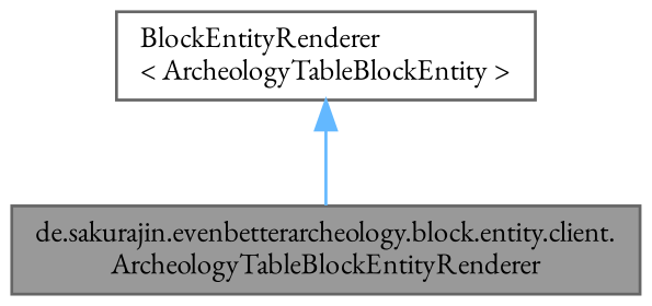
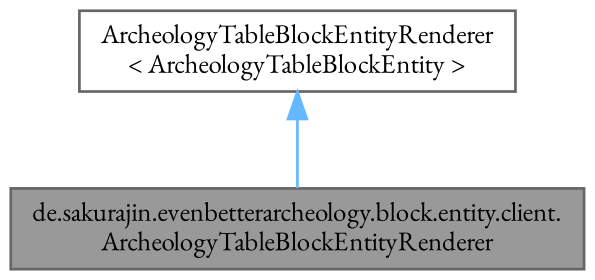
  digraph {
    fontname="EB Garamond"
    node [color=gray40 fontname="EB Garamond" fontsize=10 shape=box style=filled]
    n1 [fillcolor=grey60 fontcolor=black height=0.2 label="de.sakurajin.evenbetterarcheology.block.entity.client.\lArcheologyTableBlockEntityRenderer" width=0.4]
-   n2 [fillcolor=white height=0.2 label="BlockEntityRenderer\l\< ArcheologyTableBlockEntity \>" width=0.4]
+   n2 [fillcolor=white height=0.2 label="ArcheologyTableBlockEntityRenderer\l\< ArcheologyTableBlockEntity \>" width=0.4]
    n2 -> n1 [color=steelblue1 dir=back fontname="EB Garamond" fontsize=10 labelfontname=Helvetica labelfontsize=10 style=solid]
  }
